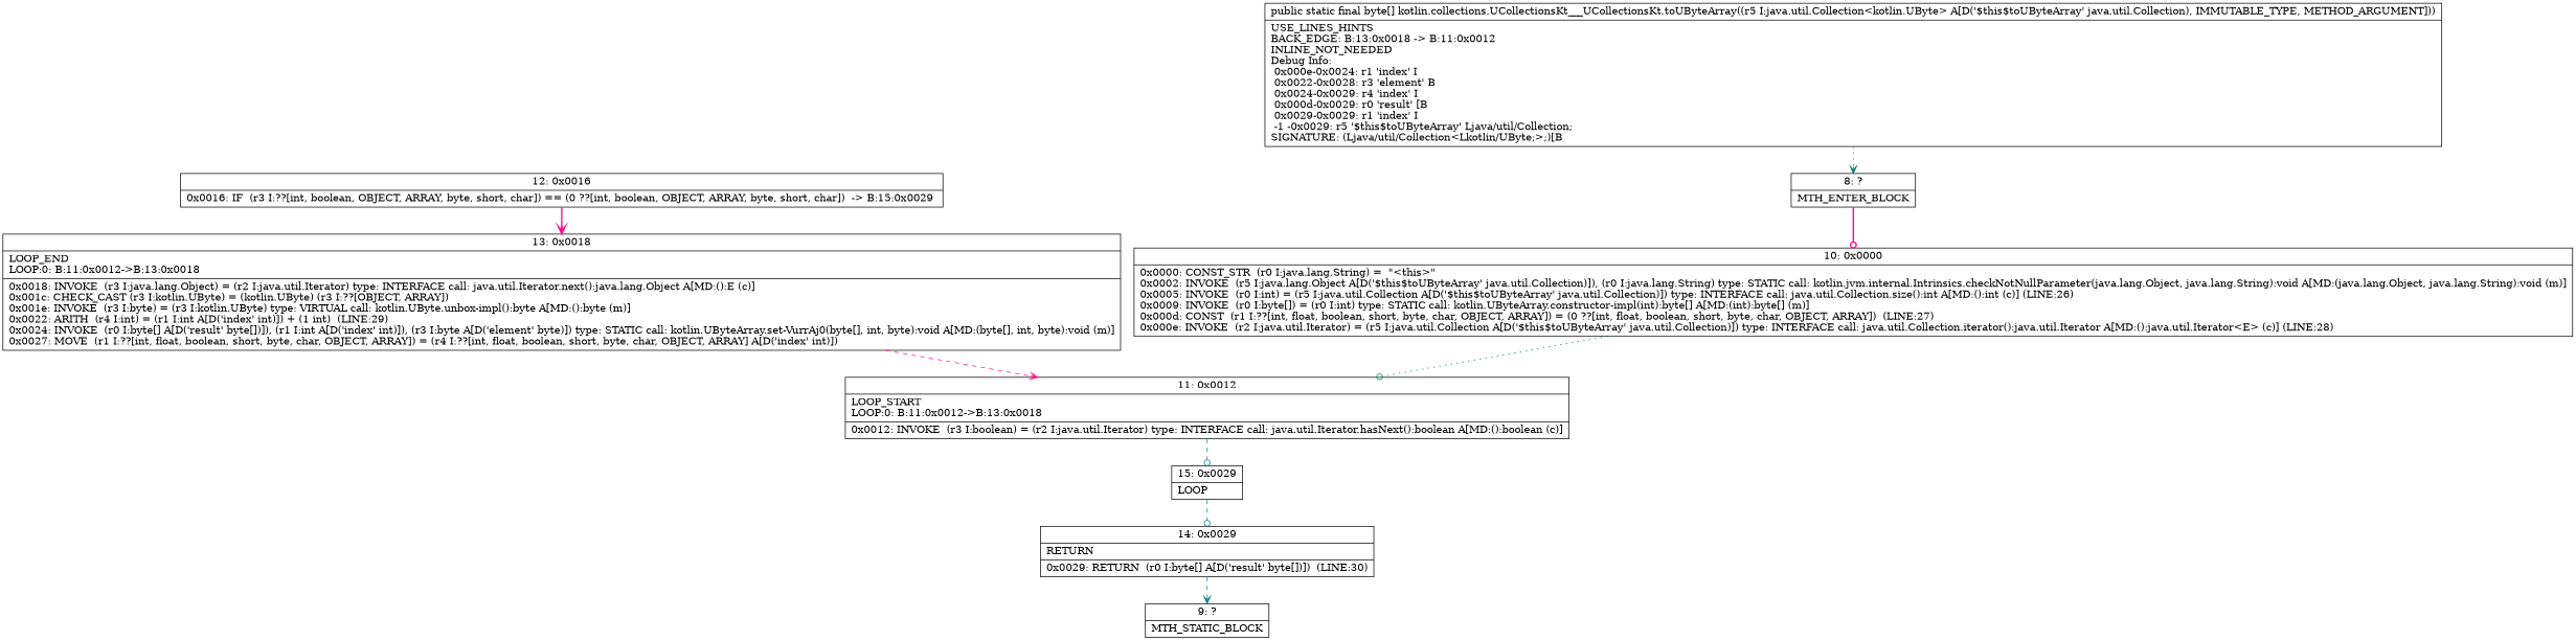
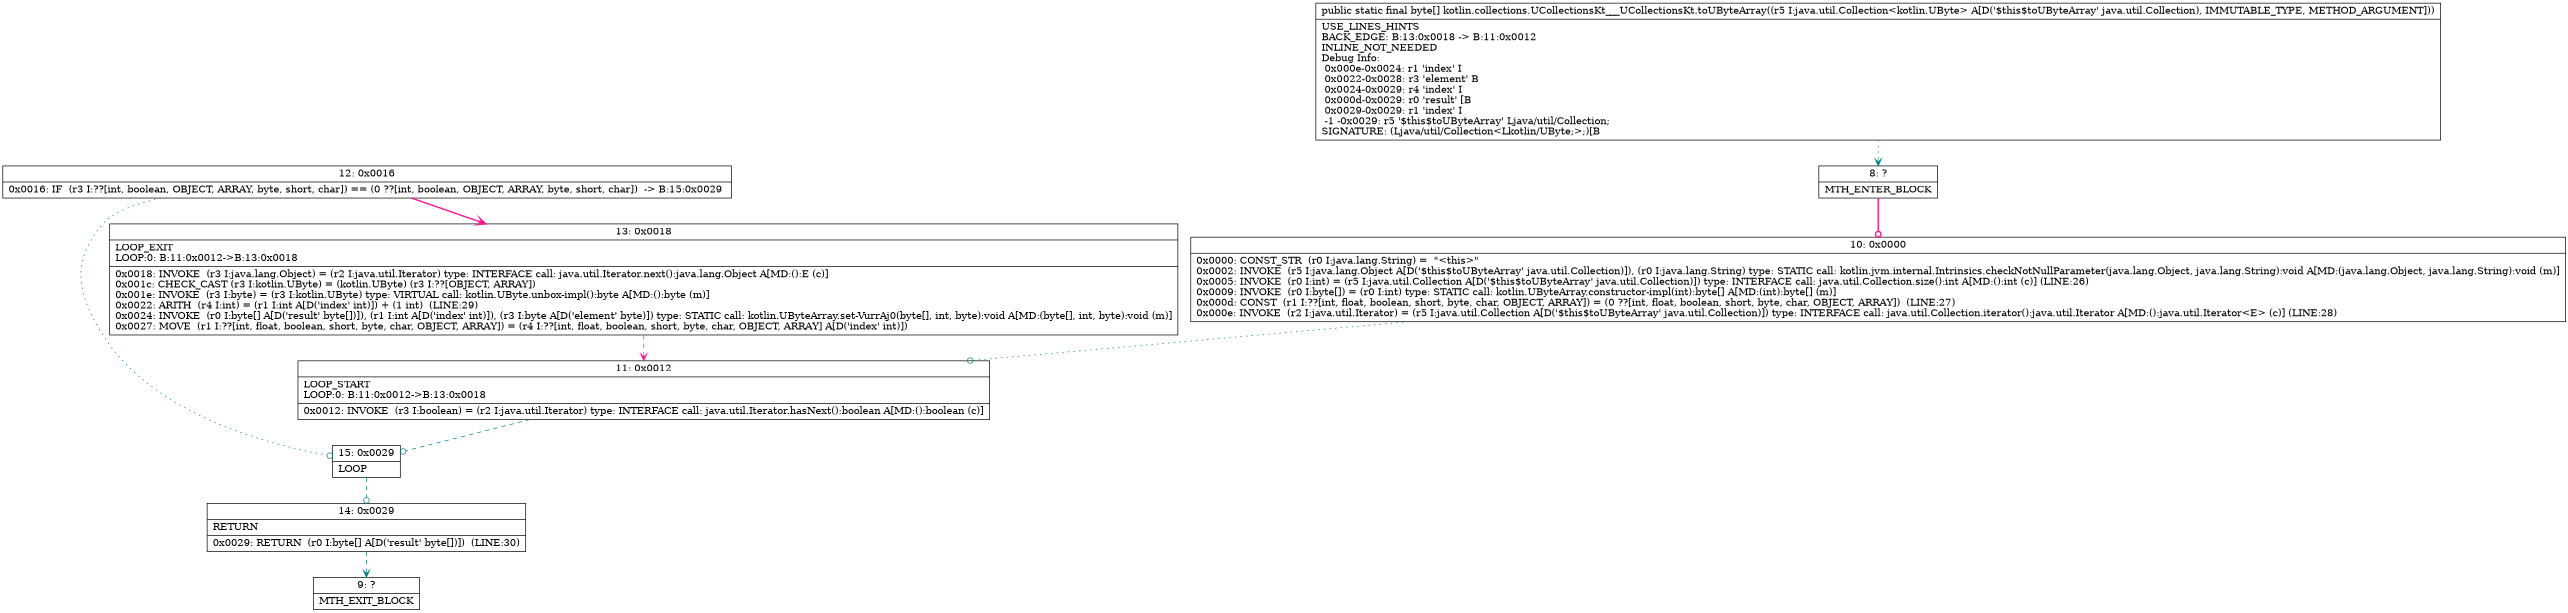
  digraph {
    node [shape=record]
    edge [arrowhead=odot color=teal style=dashed]
    n1 [label="{8\:\ ?|MTH_ENTER_BLOCK\l}"]
    n2 [label="{10\:\ 0x0000|0x0000: CONST_STR  (r0 I:java.lang.String) =  \"\<this\>\" \l0x0002: INVOKE  (r5 I:java.lang.Object A[D('$this$toUByteArray' java.util.Collection)]), (r0 I:java.lang.String) type: STATIC call: kotlin.jvm.internal.Intrinsics.checkNotNullParameter(java.lang.Object, java.lang.String):void A[MD:(java.lang.Object, java.lang.String):void (m)]\l0x0005: INVOKE  (r0 I:int) = (r5 I:java.util.Collection A[D('$this$toUByteArray' java.util.Collection)]) type: INTERFACE call: java.util.Collection.size():int A[MD:():int (c)] (LINE:26)\l0x0009: INVOKE  (r0 I:byte[]) = (r0 I:int) type: STATIC call: kotlin.UByteArray.constructor\-impl(int):byte[] A[MD:(int):byte[] (m)]\l0x000d: CONST  (r1 I:??[int, float, boolean, short, byte, char, OBJECT, ARRAY]) = (0 ??[int, float, boolean, short, byte, char, OBJECT, ARRAY])  (LINE:27)\l0x000e: INVOKE  (r2 I:java.util.Iterator) = (r5 I:java.util.Collection A[D('$this$toUByteArray' java.util.Collection)]) type: INTERFACE call: java.util.Collection.iterator():java.util.Iterator A[MD:():java.util.Iterator\<E\> (c)] (LINE:28)\l}"]
    n3 [label="{11\:\ 0x0012|LOOP_START\lLOOP:0: B:11:0x0012\-\>B:13:0x0018\l|0x0012: INVOKE  (r3 I:boolean) = (r2 I:java.util.Iterator) type: INTERFACE call: java.util.Iterator.hasNext():boolean A[MD:():boolean (c)]\l}"]
    n4 [label="{15\:\ 0x0029|LOOP\l}"]
    n5 [label="{12\:\ 0x0016|0x0016: IF  (r3 I:??[int, boolean, OBJECT, ARRAY, byte, short, char]) == (0 ??[int, boolean, OBJECT, ARRAY, byte, short, char])  \-\> B:15:0x0029 \l}"]
-   n6 [label="{13\:\ 0x0018|LOOP_END\lLOOP:0: B:11:0x0012\-\>B:13:0x0018\l|0x0018: INVOKE  (r3 I:java.lang.Object) = (r2 I:java.util.Iterator) type: INTERFACE call: java.util.Iterator.next():java.lang.Object A[MD:():E (c)]\l0x001c: CHECK_CAST (r3 I:kotlin.UByte) = (kotlin.UByte) (r3 I:??[OBJECT, ARRAY]) \l0x001e: INVOKE  (r3 I:byte) = (r3 I:kotlin.UByte) type: VIRTUAL call: kotlin.UByte.unbox\-impl():byte A[MD:():byte (m)]\l0x0022: ARITH  (r4 I:int) = (r1 I:int A[D('index' int)]) + (1 int)  (LINE:29)\l0x0024: INVOKE  (r0 I:byte[] A[D('result' byte[])]), (r1 I:int A[D('index' int)]), (r3 I:byte A[D('element' byte)]) type: STATIC call: kotlin.UByteArray.set\-VurrAj0(byte[], int, byte):void A[MD:(byte[], int, byte):void (m)]\l0x0027: MOVE  (r1 I:??[int, float, boolean, short, byte, char, OBJECT, ARRAY]) = (r4 I:??[int, float, boolean, short, byte, char, OBJECT, ARRAY] A[D('index' int)]) \l}"]
+   n6 [label="{13\:\ 0x0018|LOOP_EXIT\lLOOP:0: B:11:0x0012\-\>B:13:0x0018\l|0x0018: INVOKE  (r3 I:java.lang.Object) = (r2 I:java.util.Iterator) type: INTERFACE call: java.util.Iterator.next():java.lang.Object A[MD:():E (c)]\l0x001c: CHECK_CAST (r3 I:kotlin.UByte) = (kotlin.UByte) (r3 I:??[OBJECT, ARRAY]) \l0x001e: INVOKE  (r3 I:byte) = (r3 I:kotlin.UByte) type: VIRTUAL call: kotlin.UByte.unbox\-impl():byte A[MD:():byte (m)]\l0x0022: ARITH  (r4 I:int) = (r1 I:int A[D('index' int)]) + (1 int)  (LINE:29)\l0x0024: INVOKE  (r0 I:byte[] A[D('result' byte[])]), (r1 I:int A[D('index' int)]), (r3 I:byte A[D('element' byte)]) type: STATIC call: kotlin.UByteArray.set\-VurrAj0(byte[], int, byte):void A[MD:(byte[], int, byte):void (m)]\l0x0027: MOVE  (r1 I:??[int, float, boolean, short, byte, char, OBJECT, ARRAY]) = (r4 I:??[int, float, boolean, short, byte, char, OBJECT, ARRAY] A[D('index' int)]) \l}"]
    n7 [label="{14\:\ 0x0029|RETURN\l|0x0029: RETURN  (r0 I:byte[] A[D('result' byte[])])  (LINE:30)\l}"]
-   n8 [label="{9\:\ ?|MTH_STATIC_BLOCK\l}"]
+   n8 [label="{9\:\ ?|MTH_EXIT_BLOCK\l}"]
    n9 [label="{public static final byte[] kotlin.collections.UCollectionsKt___UCollectionsKt.toUByteArray((r5 I:java.util.Collection\<kotlin.UByte\> A[D('$this$toUByteArray' java.util.Collection), IMMUTABLE_TYPE, METHOD_ARGUMENT]))  | USE_LINES_HINTS\lBACK_EDGE: B:13:0x0018 \-\> B:11:0x0012\lINLINE_NOT_NEEDED\lDebug Info:\l  0x000e\-0x0024: r1 'index' I\l  0x0022\-0x0028: r3 'element' B\l  0x0024\-0x0029: r4 'index' I\l  0x000d\-0x0029: r0 'result' [B\l  0x0029\-0x0029: r1 'index' I\l  \-1 \-0x0029: r5 '$this$toUByteArray' Ljava\/util\/Collection;\lSIGNATURE: (Ljava\/util\/Collection\<Lkotlin\/UByte;\>;)[B\l}"]
    n1 -> n2 [color=deeppink style=bold]
    n2 -> n3 [style=dotted]
    n3 -> n4
    n4 -> n7
+   n5 -> n4 [style=dotted]
    n5 -> n6 [arrowhead=vee color=deeppink style=bold]
    n6 -> n3 [arrowhead=vee color=deeppink]
    n7 -> n8 [arrowhead=vee]
    n9 -> n1 [arrowhead=vee style=dotted]
  }
